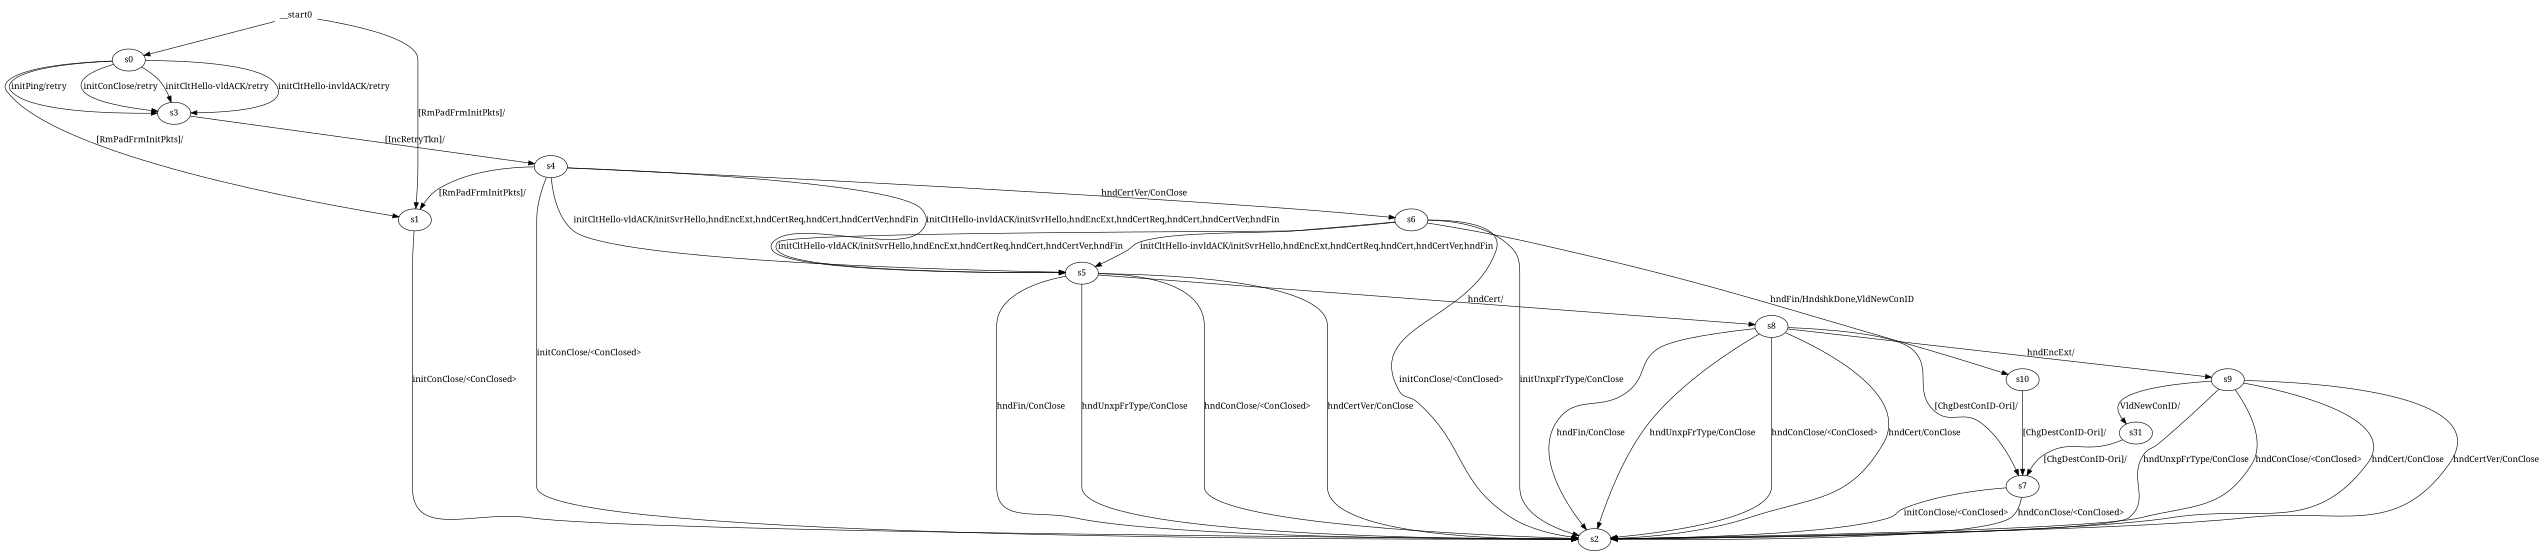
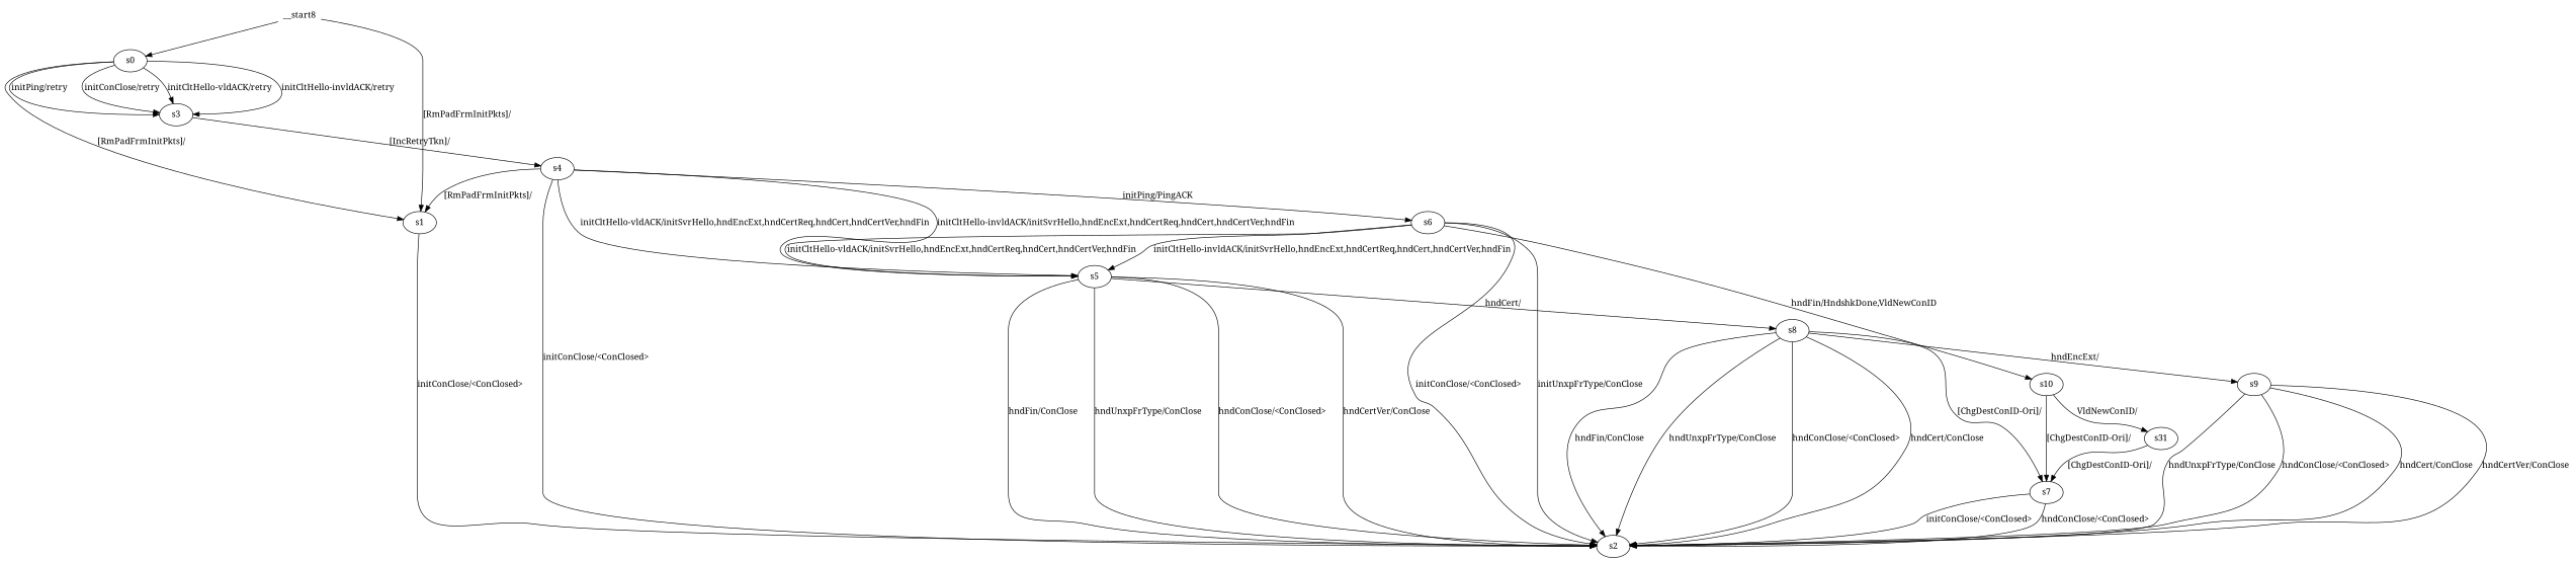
  digraph {
    fontname="Noto Serif"
    node [fontname="Noto Serif"]
    edge [fontname="Noto Serif"]
    n1 [label=s0]
    n2 [label=s1]
    n3 [label=s3]
    n4 [label=s2]
    n5 [label=s4]
    n6 [label=s5]
    n7 [label=s6]
    n8 [label=s8]
    n9 [label=s10]
    n10 [label=s7]
    n11 [label=s9]
    n12 [label=s31]
-   __start0 [shape=none]
+   __start0 [shape=none label=__start8]
    n1 -> n2 [label="[RmPadFrmInitPkts]/ "]
    n1 -> n3 [label="initPing/retry "]
    n1 -> n3 [label="initConClose/retry "]
    n1 -> n3 [label="initCltHello-vldACK/retry "]
    n1 -> n3 [label="initCltHello-invldACK/retry "]
    n2 -> n4 [label="initConClose/<ConClosed> "]
    n3 -> n5 [label="[IncRetryTkn]/ "]
    n5 -> n2 [label="[RmPadFrmInitPkts]/ "]
    n5 -> n4 [label="initConClose/<ConClosed> "]
    n5 -> n6 [label="initCltHello-vldACK/initSvrHello,hndEncExt,hndCertReq,hndCert,hndCertVer,hndFin "]
    n5 -> n6 [label="initCltHello-invldACK/initSvrHello,hndEncExt,hndCertReq,hndCert,hndCertVer,hndFin "]
-   n5 -> n7 [label="hndCertVer/ConClose "]
+   n5 -> n7 [label="initPing/PingACK "]
    n6 -> n4 [label="hndFin/ConClose "]
    n6 -> n4 [label="hndUnxpFrType/ConClose "]
    n6 -> n4 [label="hndConClose/<ConClosed> "]
    n6 -> n4 [label="hndCertVer/ConClose "]
    n6 -> n8 [label="hndCert/ "]
    n7 -> n4 [label="initConClose/<ConClosed> "]
    n7 -> n4 [label="initUnxpFrType/ConClose "]
    n7 -> n6 [label="initCltHello-vldACK/initSvrHello,hndEncExt,hndCertReq,hndCert,hndCertVer,hndFin "]
    n7 -> n6 [label="initCltHello-invldACK/initSvrHello,hndEncExt,hndCertReq,hndCert,hndCertVer,hndFin "]
    n7 -> n9 [label="hndFin/HndshkDone,VldNewConID "]
    n8 -> n4 [label="hndFin/ConClose "]
    n8 -> n4 [label="hndUnxpFrType/ConClose "]
    n8 -> n4 [label="hndConClose/<ConClosed> "]
    n8 -> n4 [label="hndCert/ConClose "]
    n8 -> n10 [label="[ChgDestConID-Ori]/ "]
    n8 -> n11 [label="hndEncExt/ "]
    n9 -> n10 [label="[ChgDestConID-Ori]/ "]
-   n11 -> n12 [label="VldNewConID/ "]
+   n9 -> n12 [label="VldNewConID/ "]
    n10 -> n4 [label="initConClose/<ConClosed> "]
    n10 -> n4 [label="hndConClose/<ConClosed> "]
    n11 -> n4 [label="hndUnxpFrType/ConClose "]
    n11 -> n4 [label="hndConClose/<ConClosed> "]
    n11 -> n4 [label="hndCert/ConClose "]
    n11 -> n4 [label="hndCertVer/ConClose "]
    n12 -> n10 [label="[ChgDestConID-Ori]/ "]
    __start0 -> n1
    __start0 -> n2 [label="[RmPadFrmInitPkts]/ "]
  }
